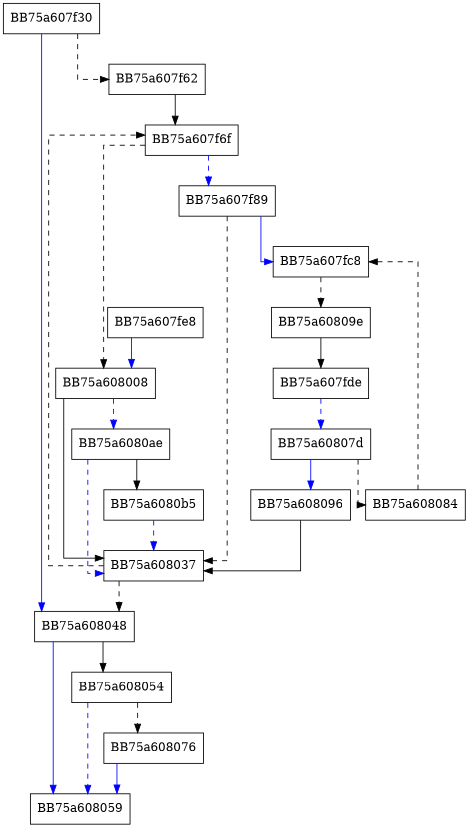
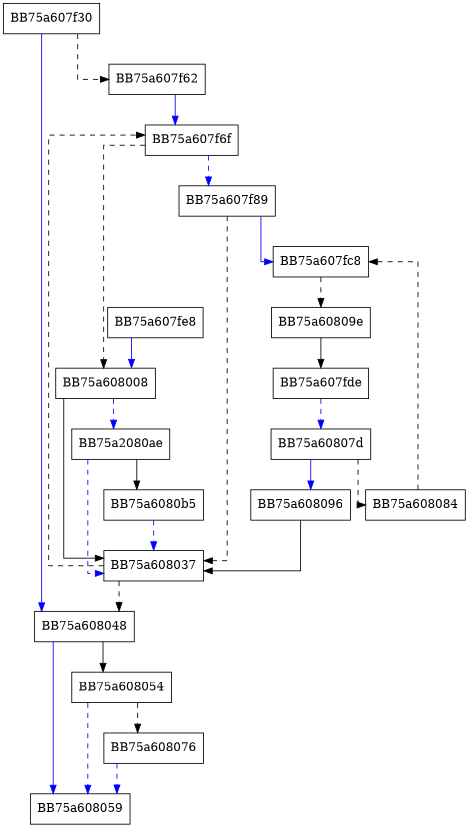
  digraph {
    splines=ortho
    node [shape=box]
    edge [color=black style=dashed]
    BB75a607f30
    BB75a608048
    BB75a607f62
    BB75a608059
    BB75a608054
    BB75a607f6f
    BB75a608076
    BB75a608008
    BB75a607f89
    BB75a608037
-   BB75a6080ae
+   BB75a6080ae [label=BB75a2080ae]
    BB75a607fc8
    BB75a6080b5
    BB75a60809e
    BB75a607fde
    BB75a60807d
    BB75a608096
    BB75a608084
    BB75a607fe8
    BB75a607f30 -> BB75a608048 [color=blue style=solid]
    BB75a607f30 -> BB75a607f62
    BB75a608048 -> BB75a608059 [color=blue style=solid]
    BB75a608048 -> BB75a608054 [style=solid]
-   BB75a607f62 -> BB75a607f6f [style=solid]
+   BB75a607f62 -> BB75a607f6f [color=blue style=solid]
    BB75a608054 -> BB75a608059 [color=blue]
    BB75a608054 -> BB75a608076
    BB75a607f6f -> BB75a608008
    BB75a607f6f -> BB75a607f89 [color=blue]
-   BB75a608076 -> BB75a608059 [color=blue style=solid]
+   BB75a608076 -> BB75a608059 [color=blue]
    BB75a608008 -> BB75a608037 [style=solid]
    BB75a608008 -> BB75a6080ae [color=blue]
    BB75a607f89 -> BB75a608037
    BB75a607f89 -> BB75a607fc8 [color=blue style=solid]
    BB75a608037 -> BB75a608048
    BB75a608037 -> BB75a607f6f
    BB75a6080ae -> BB75a608037 [color=blue]
    BB75a6080ae -> BB75a6080b5 [style=solid]
    BB75a607fc8 -> BB75a60809e
    BB75a6080b5 -> BB75a608037 [color=blue]
    BB75a60809e -> BB75a607fde [style=solid]
    BB75a607fde -> BB75a60807d [color=blue]
    BB75a60807d -> BB75a608096 [color=blue style=solid]
    BB75a60807d -> BB75a608084
    BB75a608096 -> BB75a608037 [style=solid]
    BB75a608084 -> BB75a607fc8
    BB75a607fe8 -> BB75a608008 [color=blue style=solid]
  }
